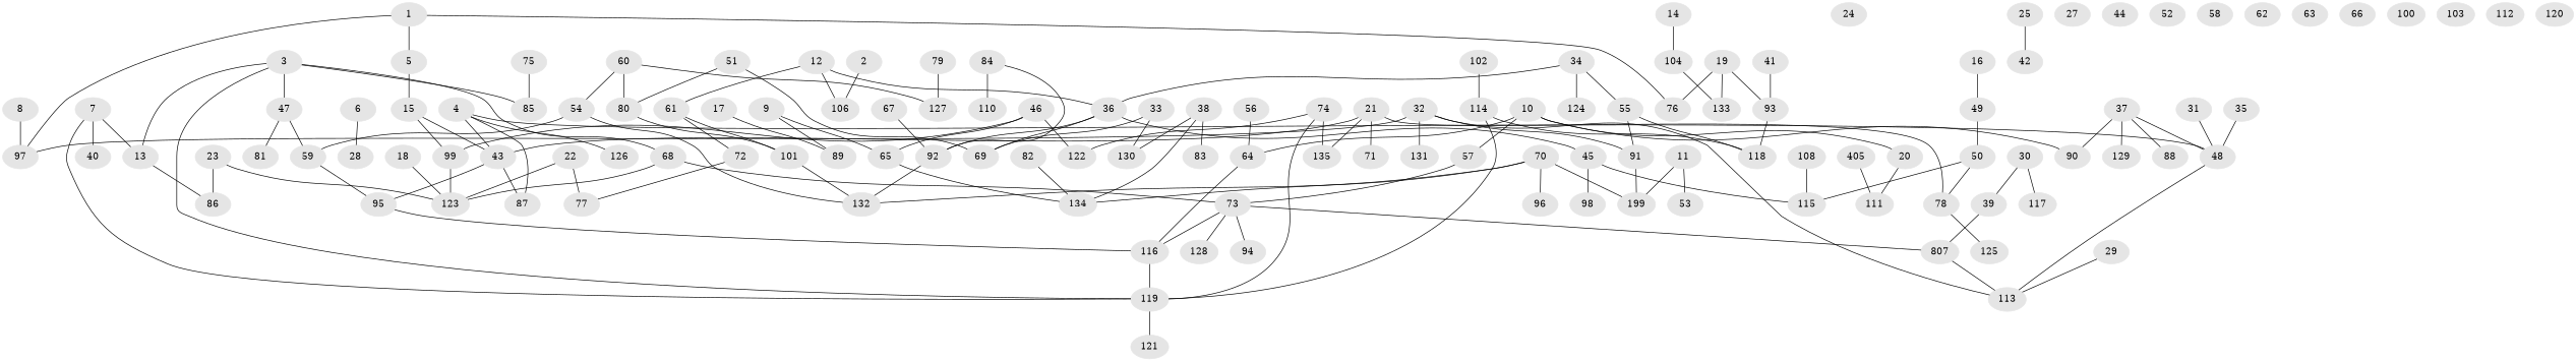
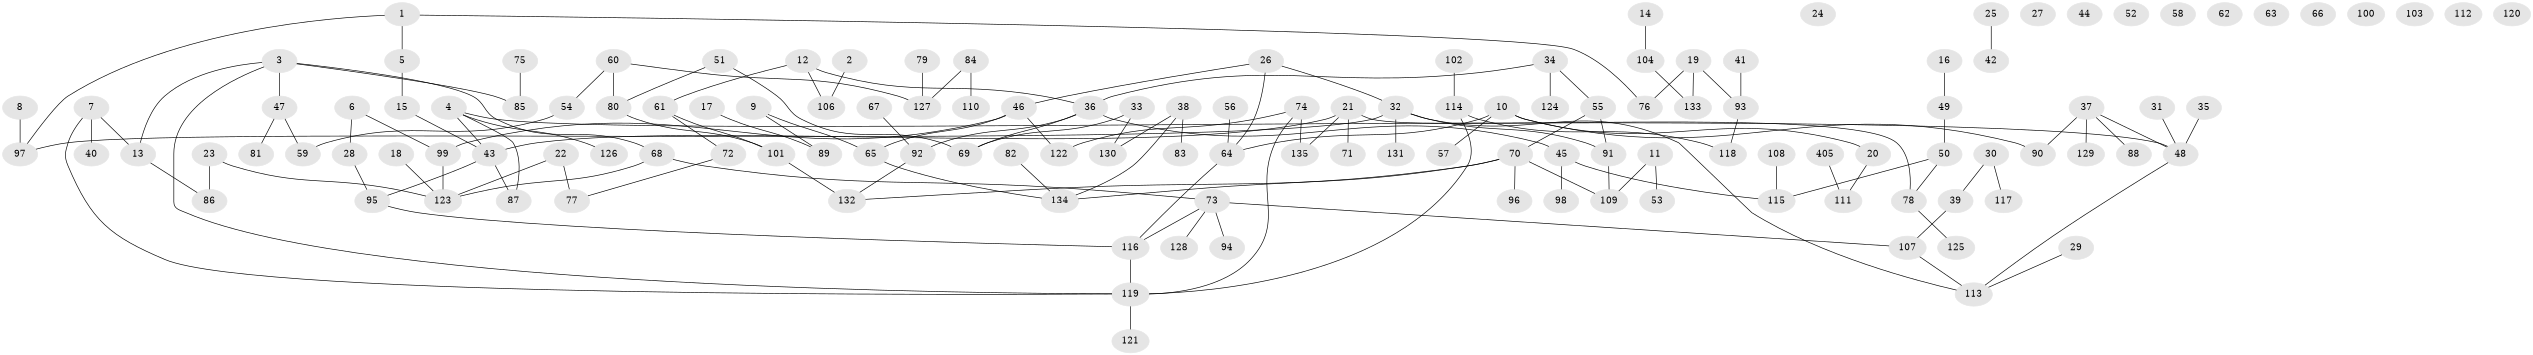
  graph {
    node [color=gray90 style=filled]
    1
    5
    76
    97
    15
    2
    106
    3
    13
    47
    68
    85
    119
    86
    59
    81
    123
    73
    121
    4
    43
    48
    87
    126
    95
    113
    116
    6
    28
    99
    7
    40
    8
    9
    65
    89
    134
    10
    20
    57
    64
    90
    111
    11
    53
-   109 [label=199]
+   109
    12
    36
    61
    69
    45
    92
    72
    101
    14
    104
    133
    16
    49
    50
    17
    18
    19
    93
    118
    21
    71
    78
    135
    125
    22
    77
    23
    24
    25
    42
+   26
    32
    46
    91
    131
    122
    27
    29
    30
    39
    117
-   107 [label=807]
+   107
    31
    33
    130
    34
    55
    124
    70
    35
    98
    115
    132
    37
    88
    129
    38
    83
    41
    44
    51
    80
    52
    54
    96
    56
    94
    128
    58
    60
    127
    62
    63
    66
    67
    74
    75
    79
    82
    84
    110
    100
    102
    114
    103
    n132 [label=405]
    108
    112
    120
    1 -- 5
    1 -- 76
    1 -- 97
    5 -- 15
    15 -- 43
    2 -- 106
    3 -- 13
    3 -- 47
    3 -- 68
    3 -- 85
    3 -- 119
    13 -- 86
    47 -- 59
    47 -- 81
    68 -- 123
    68 -- 73
    119 -- 121
-   59 -- 95
+   28 -- 95
    73 -- 116
    73 -- 107
    73 -- 94
    73 -- 128
    4 -- 43
    4 -- 48
    4 -- 87
    4 -- 126
    43 -- 87
    43 -- 95
    48 -- 113
    95 -- 116
    116 -- 119
    6 -- 28
-   15 -- 99
+   6 -- 99
    99 -- 123
    7 -- 13
    7 -- 119
    7 -- 40
    8 -- 97
    9 -- 65
    9 -- 89
    65 -- 134
    10 -- 20
    10 -- 57
    10 -- 64
    10 -- 90
    20 -- 111
-   57 -- 73
    64 -- 116
    11 -- 53
    11 -- 109
    12 -- 106
    12 -- 36
    12 -- 61
    36 -- 69
    36 -- 45
    36 -- 92
    61 -- 72
    61 -- 101
    45 -- 98
    45 -- 115
    92 -- 132
    72 -- 77
    101 -- 132
    14 -- 104
    104 -- 133
    16 -- 49
    49 -- 50
    50 -- 78
    50 -- 115
    17 -- 89
    18 -- 123
    19 -- 76
    19 -- 133
    19 -- 93
    93 -- 118
    21 -- 43
    21 -- 71
    21 -- 78
    21 -- 135
    78 -- 125
    22 -- 123
    22 -- 77
    23 -- 86
    23 -- 123
    25 -- 42
+   26 -- 64
+   26 -- 32
+   26 -- 46
    32 -- 97
    32 -- 113
    32 -- 91
    32 -- 131
    46 -- 99
    46 -- 65
    46 -- 122
    91 -- 109
    29 -- 113
    30 -- 39
    30 -- 117
    39 -- 107
    107 -- 113
    31 -- 48
    33 -- 69
    33 -- 130
    34 -- 36
    34 -- 55
    34 -- 124
    55 -- 91
-   55 -- 118
+   55 -- 70
    70 -- 134
    70 -- 109
    70 -- 132
    70 -- 96
    35 -- 48
    37 -- 48
    37 -- 90
    37 -- 88
    37 -- 129
    38 -- 134
    38 -- 130
    38 -- 83
    41 -- 93
    51 -- 69
    51 -- 80
    80 -- 101
    54 -- 59
-   54 -- 132
    56 -- 64
    60 -- 80
    60 -- 54
    60 -- 127
    67 -- 92
    74 -- 119
    74 -- 135
    74 -- 122
    75 -- 85
    79 -- 127
    82 -- 134
-   84 -- 92
+   84 -- 127
    84 -- 110
    102 -- 114
    114 -- 119
    114 -- 118
    n132 -- 111
    108 -- 115
  }
